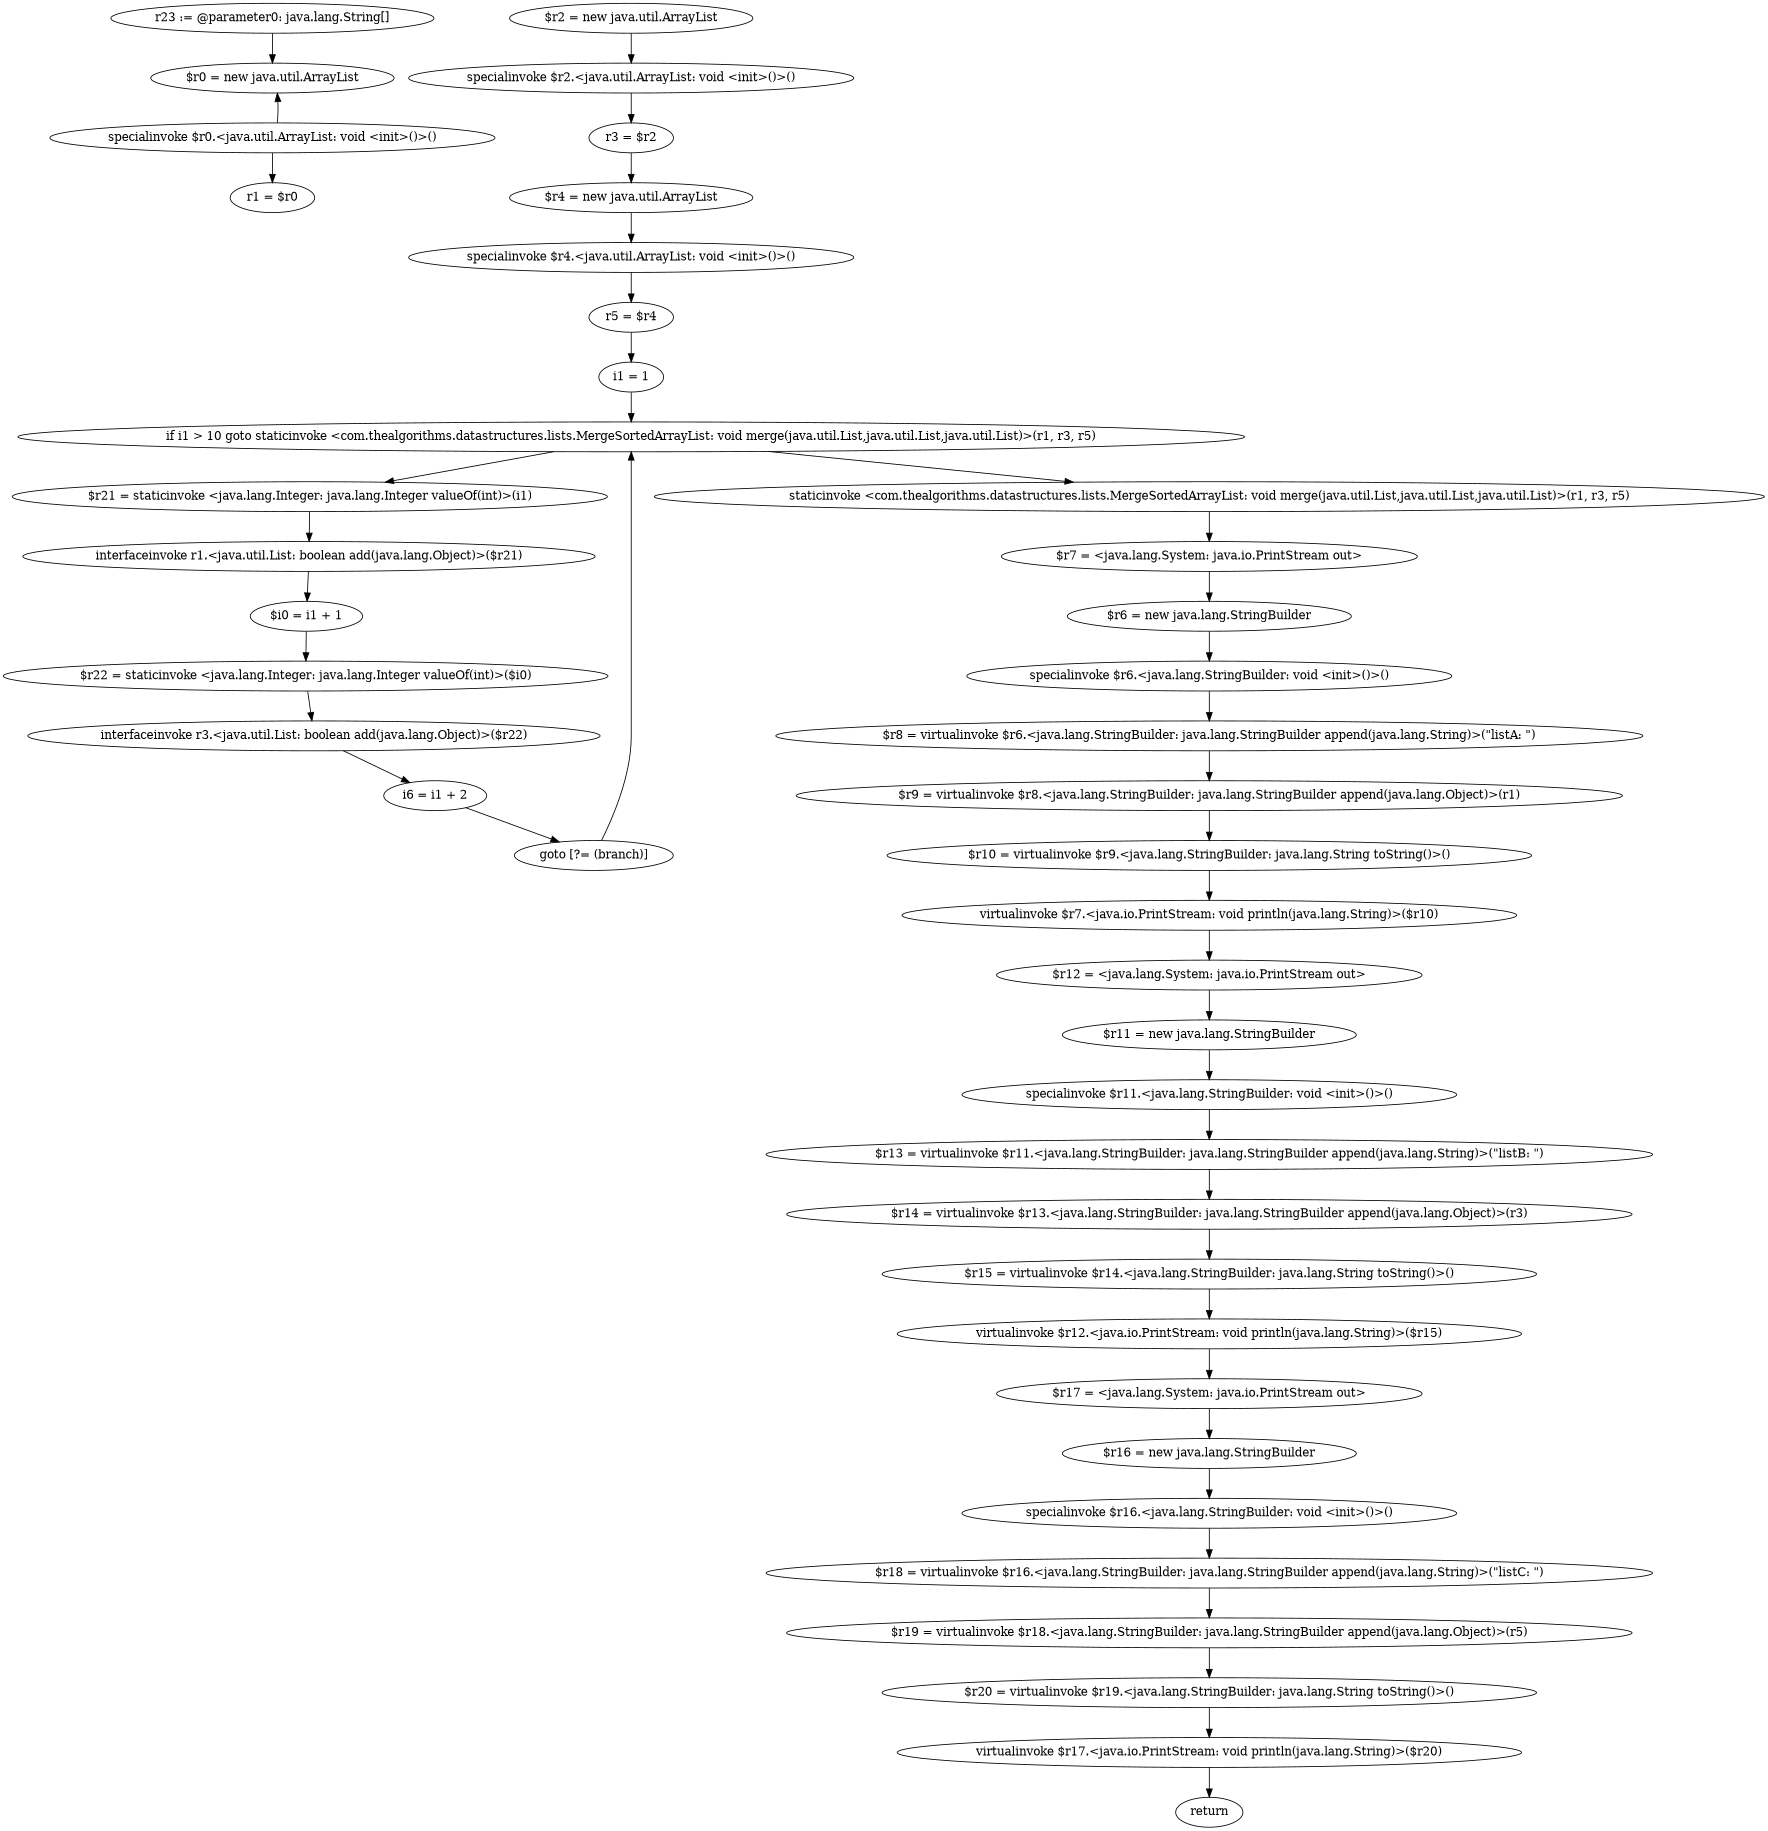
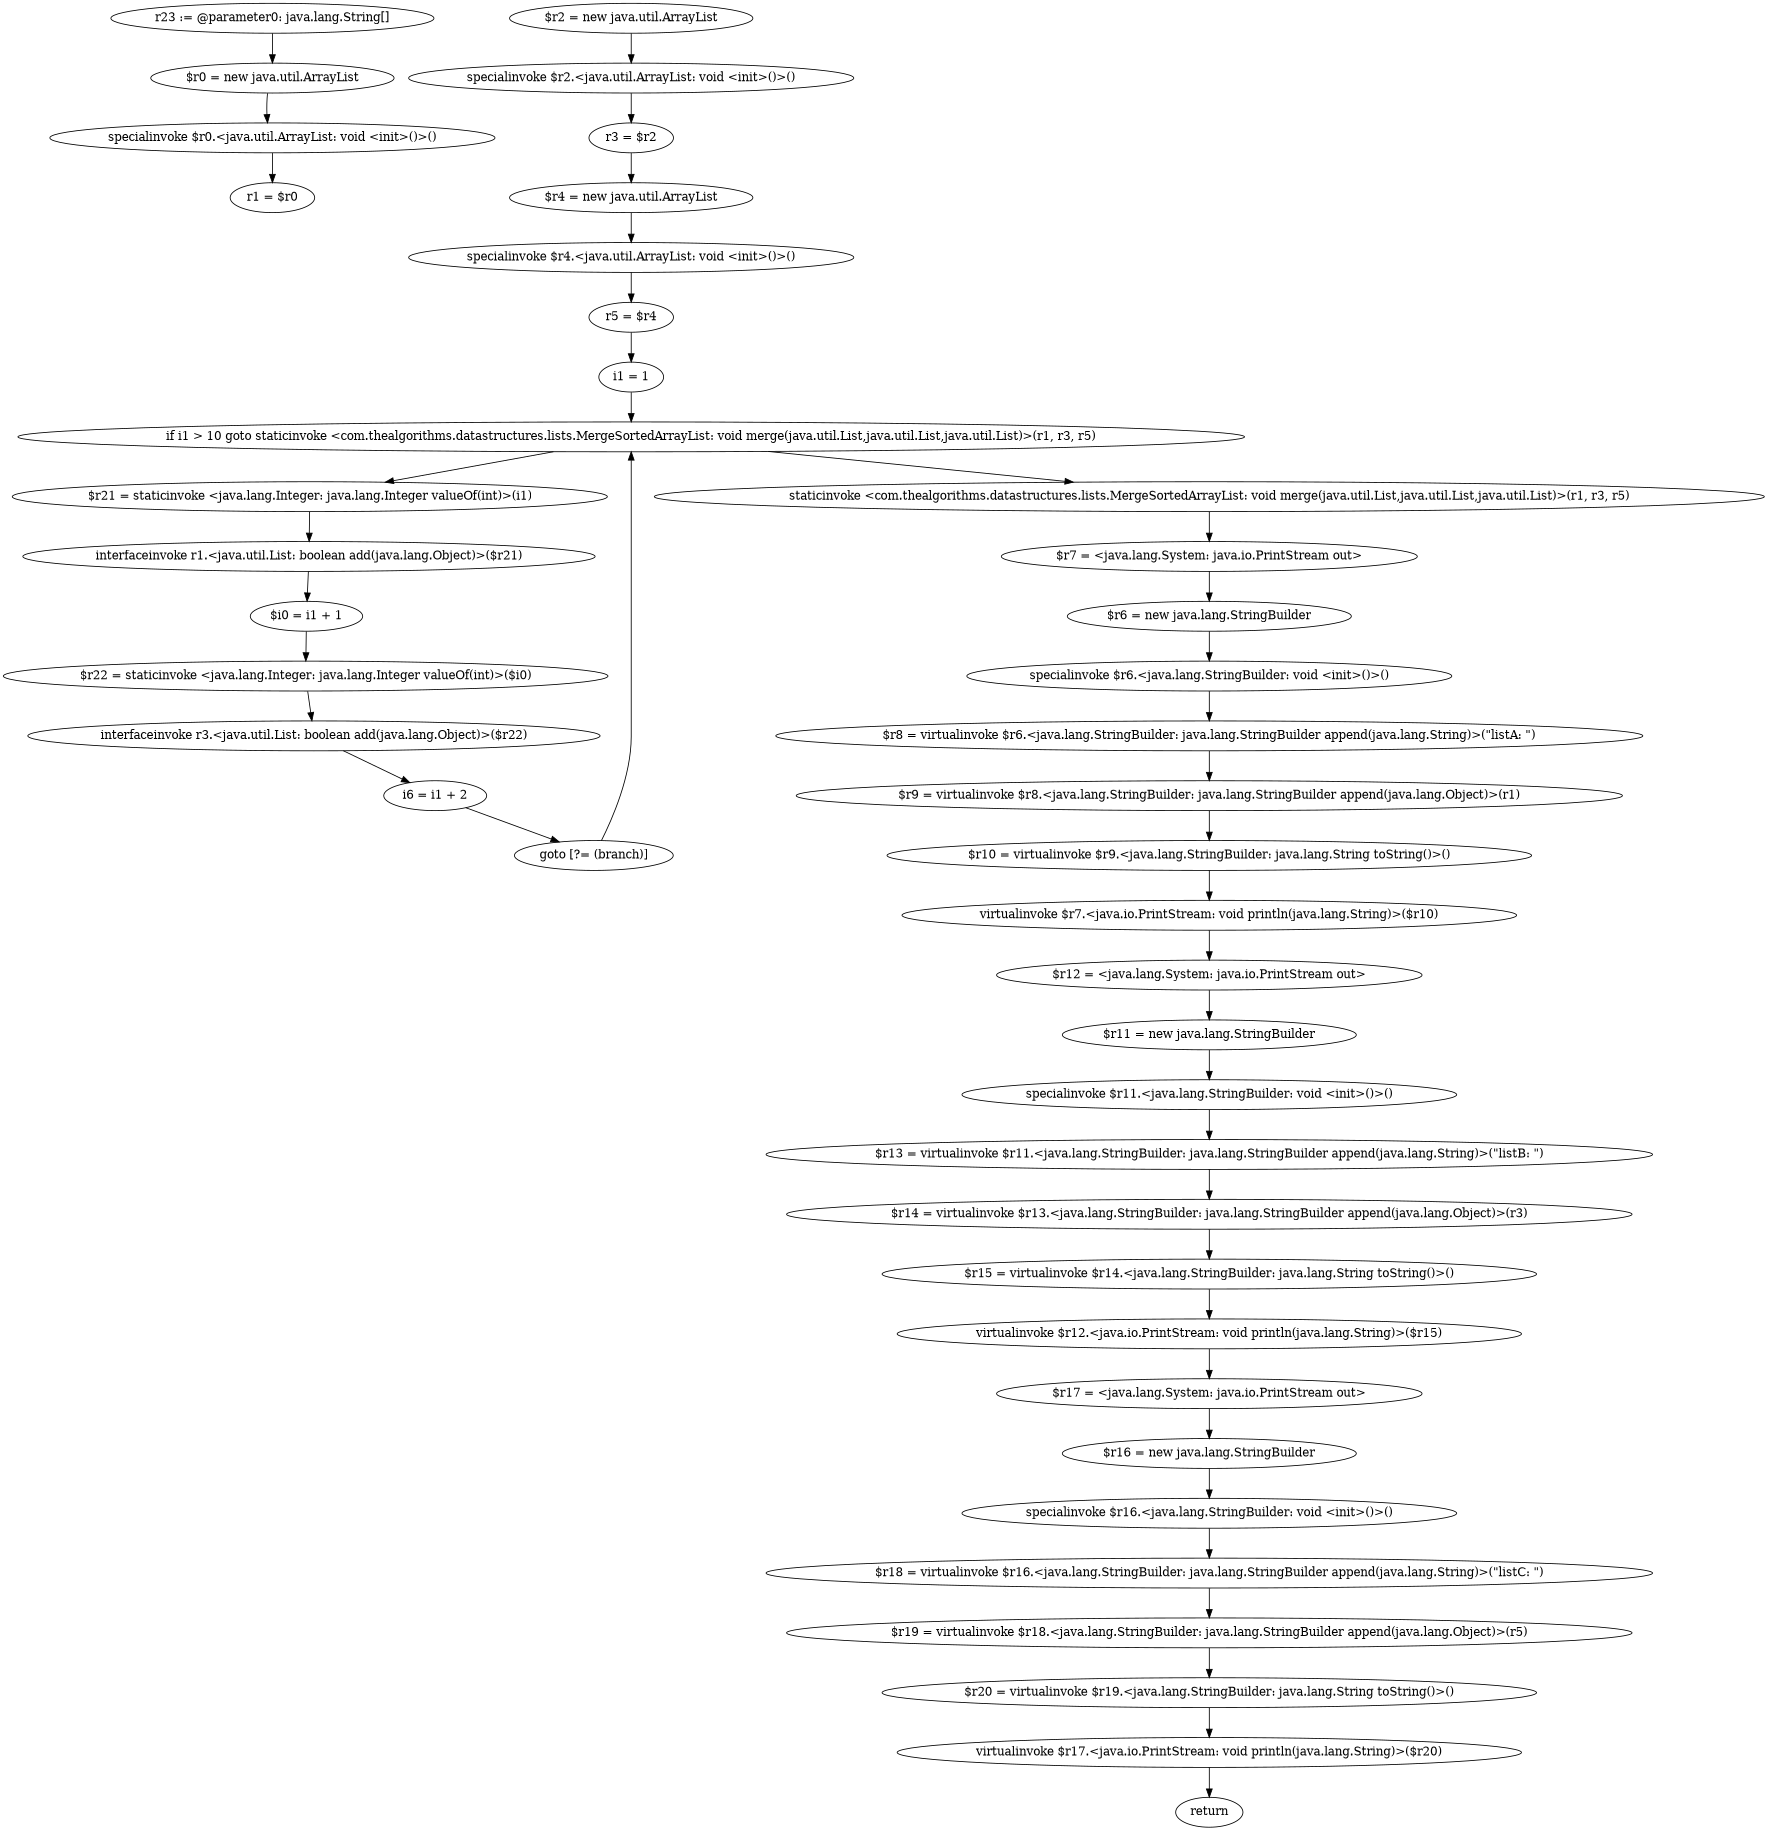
  digraph {
    "r23 := @parameter0: java.lang.String[]"
    "$r0 = new java.util.ArrayList"
    "specialinvoke $r0.<java.util.ArrayList: void <init>()>()"
    "r1 = $r0"
    "$r2 = new java.util.ArrayList"
    "specialinvoke $r2.<java.util.ArrayList: void <init>()>()"
    "r3 = $r2"
    "$r4 = new java.util.ArrayList"
    "specialinvoke $r4.<java.util.ArrayList: void <init>()>()"
    "r5 = $r4"
    "i1 = 1"
    "if i1 > 10 goto staticinvoke <com.thealgorithms.datastructures.lists.MergeSortedArrayList: void merge(java.util.List,java.util.List,java.util.List)>(r1, r3, r5)"
    "$r21 = staticinvoke <java.lang.Integer: java.lang.Integer valueOf(int)>(i1)"
    "staticinvoke <com.thealgorithms.datastructures.lists.MergeSortedArrayList: void merge(java.util.List,java.util.List,java.util.List)>(r1, r3, r5)"
    "interfaceinvoke r1.<java.util.List: boolean add(java.lang.Object)>($r21)"
    "$r7 = <java.lang.System: java.io.PrintStream out>"
    "$i0 = i1 + 1"
    "$r22 = staticinvoke <java.lang.Integer: java.lang.Integer valueOf(int)>($i0)"
    "interfaceinvoke r3.<java.util.List: boolean add(java.lang.Object)>($r22)"
    n20 [label="i6 = i1 + 2"]
    "goto [?= (branch)]"
    "$r6 = new java.lang.StringBuilder"
    "specialinvoke $r6.<java.lang.StringBuilder: void <init>()>()"
    "$r8 = virtualinvoke $r6.<java.lang.StringBuilder: java.lang.StringBuilder append(java.lang.String)>(\"listA: \")"
    "$r9 = virtualinvoke $r8.<java.lang.StringBuilder: java.lang.StringBuilder append(java.lang.Object)>(r1)"
    "$r10 = virtualinvoke $r9.<java.lang.StringBuilder: java.lang.String toString()>()"
    "virtualinvoke $r7.<java.io.PrintStream: void println(java.lang.String)>($r10)"
    "$r12 = <java.lang.System: java.io.PrintStream out>"
    "$r11 = new java.lang.StringBuilder"
    "specialinvoke $r11.<java.lang.StringBuilder: void <init>()>()"
    "$r13 = virtualinvoke $r11.<java.lang.StringBuilder: java.lang.StringBuilder append(java.lang.String)>(\"listB: \")"
    "$r14 = virtualinvoke $r13.<java.lang.StringBuilder: java.lang.StringBuilder append(java.lang.Object)>(r3)"
    "$r15 = virtualinvoke $r14.<java.lang.StringBuilder: java.lang.String toString()>()"
    "virtualinvoke $r12.<java.io.PrintStream: void println(java.lang.String)>($r15)"
    "$r17 = <java.lang.System: java.io.PrintStream out>"
    "$r16 = new java.lang.StringBuilder"
    "specialinvoke $r16.<java.lang.StringBuilder: void <init>()>()"
    "$r18 = virtualinvoke $r16.<java.lang.StringBuilder: java.lang.StringBuilder append(java.lang.String)>(\"listC: \")"
    "$r19 = virtualinvoke $r18.<java.lang.StringBuilder: java.lang.StringBuilder append(java.lang.Object)>(r5)"
    "$r20 = virtualinvoke $r19.<java.lang.StringBuilder: java.lang.String toString()>()"
    "virtualinvoke $r17.<java.io.PrintStream: void println(java.lang.String)>($r20)"
    return
    "r23 := @parameter0: java.lang.String[]" -> "$r0 = new java.util.ArrayList"
-   "specialinvoke $r0.<java.util.ArrayList: void <init>()>()" -> "$r0 = new java.util.ArrayList"
+   "$r0 = new java.util.ArrayList" -> "specialinvoke $r0.<java.util.ArrayList: void <init>()>()"
    "specialinvoke $r0.<java.util.ArrayList: void <init>()>()" -> "r1 = $r0"
    "$r2 = new java.util.ArrayList" -> "specialinvoke $r2.<java.util.ArrayList: void <init>()>()"
    "specialinvoke $r2.<java.util.ArrayList: void <init>()>()" -> "r3 = $r2"
    "r3 = $r2" -> "$r4 = new java.util.ArrayList"
    "$r4 = new java.util.ArrayList" -> "specialinvoke $r4.<java.util.ArrayList: void <init>()>()"
    "specialinvoke $r4.<java.util.ArrayList: void <init>()>()" -> "r5 = $r4"
    "r5 = $r4" -> "i1 = 1"
    "i1 = 1" -> "if i1 > 10 goto staticinvoke <com.thealgorithms.datastructures.lists.MergeSortedArrayList: void merge(java.util.List,java.util.List,java.util.List)>(r1, r3, r5)"
    "if i1 > 10 goto staticinvoke <com.thealgorithms.datastructures.lists.MergeSortedArrayList: void merge(java.util.List,java.util.List,java.util.List)>(r1, r3, r5)" -> "$r21 = staticinvoke <java.lang.Integer: java.lang.Integer valueOf(int)>(i1)"
    "if i1 > 10 goto staticinvoke <com.thealgorithms.datastructures.lists.MergeSortedArrayList: void merge(java.util.List,java.util.List,java.util.List)>(r1, r3, r5)" -> "staticinvoke <com.thealgorithms.datastructures.lists.MergeSortedArrayList: void merge(java.util.List,java.util.List,java.util.List)>(r1, r3, r5)"
    "$r21 = staticinvoke <java.lang.Integer: java.lang.Integer valueOf(int)>(i1)" -> "interfaceinvoke r1.<java.util.List: boolean add(java.lang.Object)>($r21)"
    "staticinvoke <com.thealgorithms.datastructures.lists.MergeSortedArrayList: void merge(java.util.List,java.util.List,java.util.List)>(r1, r3, r5)" -> "$r7 = <java.lang.System: java.io.PrintStream out>"
    "interfaceinvoke r1.<java.util.List: boolean add(java.lang.Object)>($r21)" -> "$i0 = i1 + 1"
    "$r7 = <java.lang.System: java.io.PrintStream out>" -> "$r6 = new java.lang.StringBuilder"
    "$i0 = i1 + 1" -> "$r22 = staticinvoke <java.lang.Integer: java.lang.Integer valueOf(int)>($i0)"
    "$r22 = staticinvoke <java.lang.Integer: java.lang.Integer valueOf(int)>($i0)" -> "interfaceinvoke r3.<java.util.List: boolean add(java.lang.Object)>($r22)"
    "interfaceinvoke r3.<java.util.List: boolean add(java.lang.Object)>($r22)" -> n20
    n20 -> "goto [?= (branch)]"
    "goto [?= (branch)]" -> "if i1 > 10 goto staticinvoke <com.thealgorithms.datastructures.lists.MergeSortedArrayList: void merge(java.util.List,java.util.List,java.util.List)>(r1, r3, r5)"
    "$r6 = new java.lang.StringBuilder" -> "specialinvoke $r6.<java.lang.StringBuilder: void <init>()>()"
    "specialinvoke $r6.<java.lang.StringBuilder: void <init>()>()" -> "$r8 = virtualinvoke $r6.<java.lang.StringBuilder: java.lang.StringBuilder append(java.lang.String)>(\"listA: \")"
    "$r8 = virtualinvoke $r6.<java.lang.StringBuilder: java.lang.StringBuilder append(java.lang.String)>(\"listA: \")" -> "$r9 = virtualinvoke $r8.<java.lang.StringBuilder: java.lang.StringBuilder append(java.lang.Object)>(r1)"
    "$r9 = virtualinvoke $r8.<java.lang.StringBuilder: java.lang.StringBuilder append(java.lang.Object)>(r1)" -> "$r10 = virtualinvoke $r9.<java.lang.StringBuilder: java.lang.String toString()>()"
    "$r10 = virtualinvoke $r9.<java.lang.StringBuilder: java.lang.String toString()>()" -> "virtualinvoke $r7.<java.io.PrintStream: void println(java.lang.String)>($r10)"
    "virtualinvoke $r7.<java.io.PrintStream: void println(java.lang.String)>($r10)" -> "$r12 = <java.lang.System: java.io.PrintStream out>"
    "$r12 = <java.lang.System: java.io.PrintStream out>" -> "$r11 = new java.lang.StringBuilder"
    "$r11 = new java.lang.StringBuilder" -> "specialinvoke $r11.<java.lang.StringBuilder: void <init>()>()"
    "specialinvoke $r11.<java.lang.StringBuilder: void <init>()>()" -> "$r13 = virtualinvoke $r11.<java.lang.StringBuilder: java.lang.StringBuilder append(java.lang.String)>(\"listB: \")"
    "$r13 = virtualinvoke $r11.<java.lang.StringBuilder: java.lang.StringBuilder append(java.lang.String)>(\"listB: \")" -> "$r14 = virtualinvoke $r13.<java.lang.StringBuilder: java.lang.StringBuilder append(java.lang.Object)>(r3)"
    "$r14 = virtualinvoke $r13.<java.lang.StringBuilder: java.lang.StringBuilder append(java.lang.Object)>(r3)" -> "$r15 = virtualinvoke $r14.<java.lang.StringBuilder: java.lang.String toString()>()"
    "$r15 = virtualinvoke $r14.<java.lang.StringBuilder: java.lang.String toString()>()" -> "virtualinvoke $r12.<java.io.PrintStream: void println(java.lang.String)>($r15)"
    "virtualinvoke $r12.<java.io.PrintStream: void println(java.lang.String)>($r15)" -> "$r17 = <java.lang.System: java.io.PrintStream out>"
    "$r17 = <java.lang.System: java.io.PrintStream out>" -> "$r16 = new java.lang.StringBuilder"
    "$r16 = new java.lang.StringBuilder" -> "specialinvoke $r16.<java.lang.StringBuilder: void <init>()>()"
    "specialinvoke $r16.<java.lang.StringBuilder: void <init>()>()" -> "$r18 = virtualinvoke $r16.<java.lang.StringBuilder: java.lang.StringBuilder append(java.lang.String)>(\"listC: \")"
    "$r18 = virtualinvoke $r16.<java.lang.StringBuilder: java.lang.StringBuilder append(java.lang.String)>(\"listC: \")" -> "$r19 = virtualinvoke $r18.<java.lang.StringBuilder: java.lang.StringBuilder append(java.lang.Object)>(r5)"
    "$r19 = virtualinvoke $r18.<java.lang.StringBuilder: java.lang.StringBuilder append(java.lang.Object)>(r5)" -> "$r20 = virtualinvoke $r19.<java.lang.StringBuilder: java.lang.String toString()>()"
    "$r20 = virtualinvoke $r19.<java.lang.StringBuilder: java.lang.String toString()>()" -> "virtualinvoke $r17.<java.io.PrintStream: void println(java.lang.String)>($r20)"
    "virtualinvoke $r17.<java.io.PrintStream: void println(java.lang.String)>($r20)" -> return
  }
